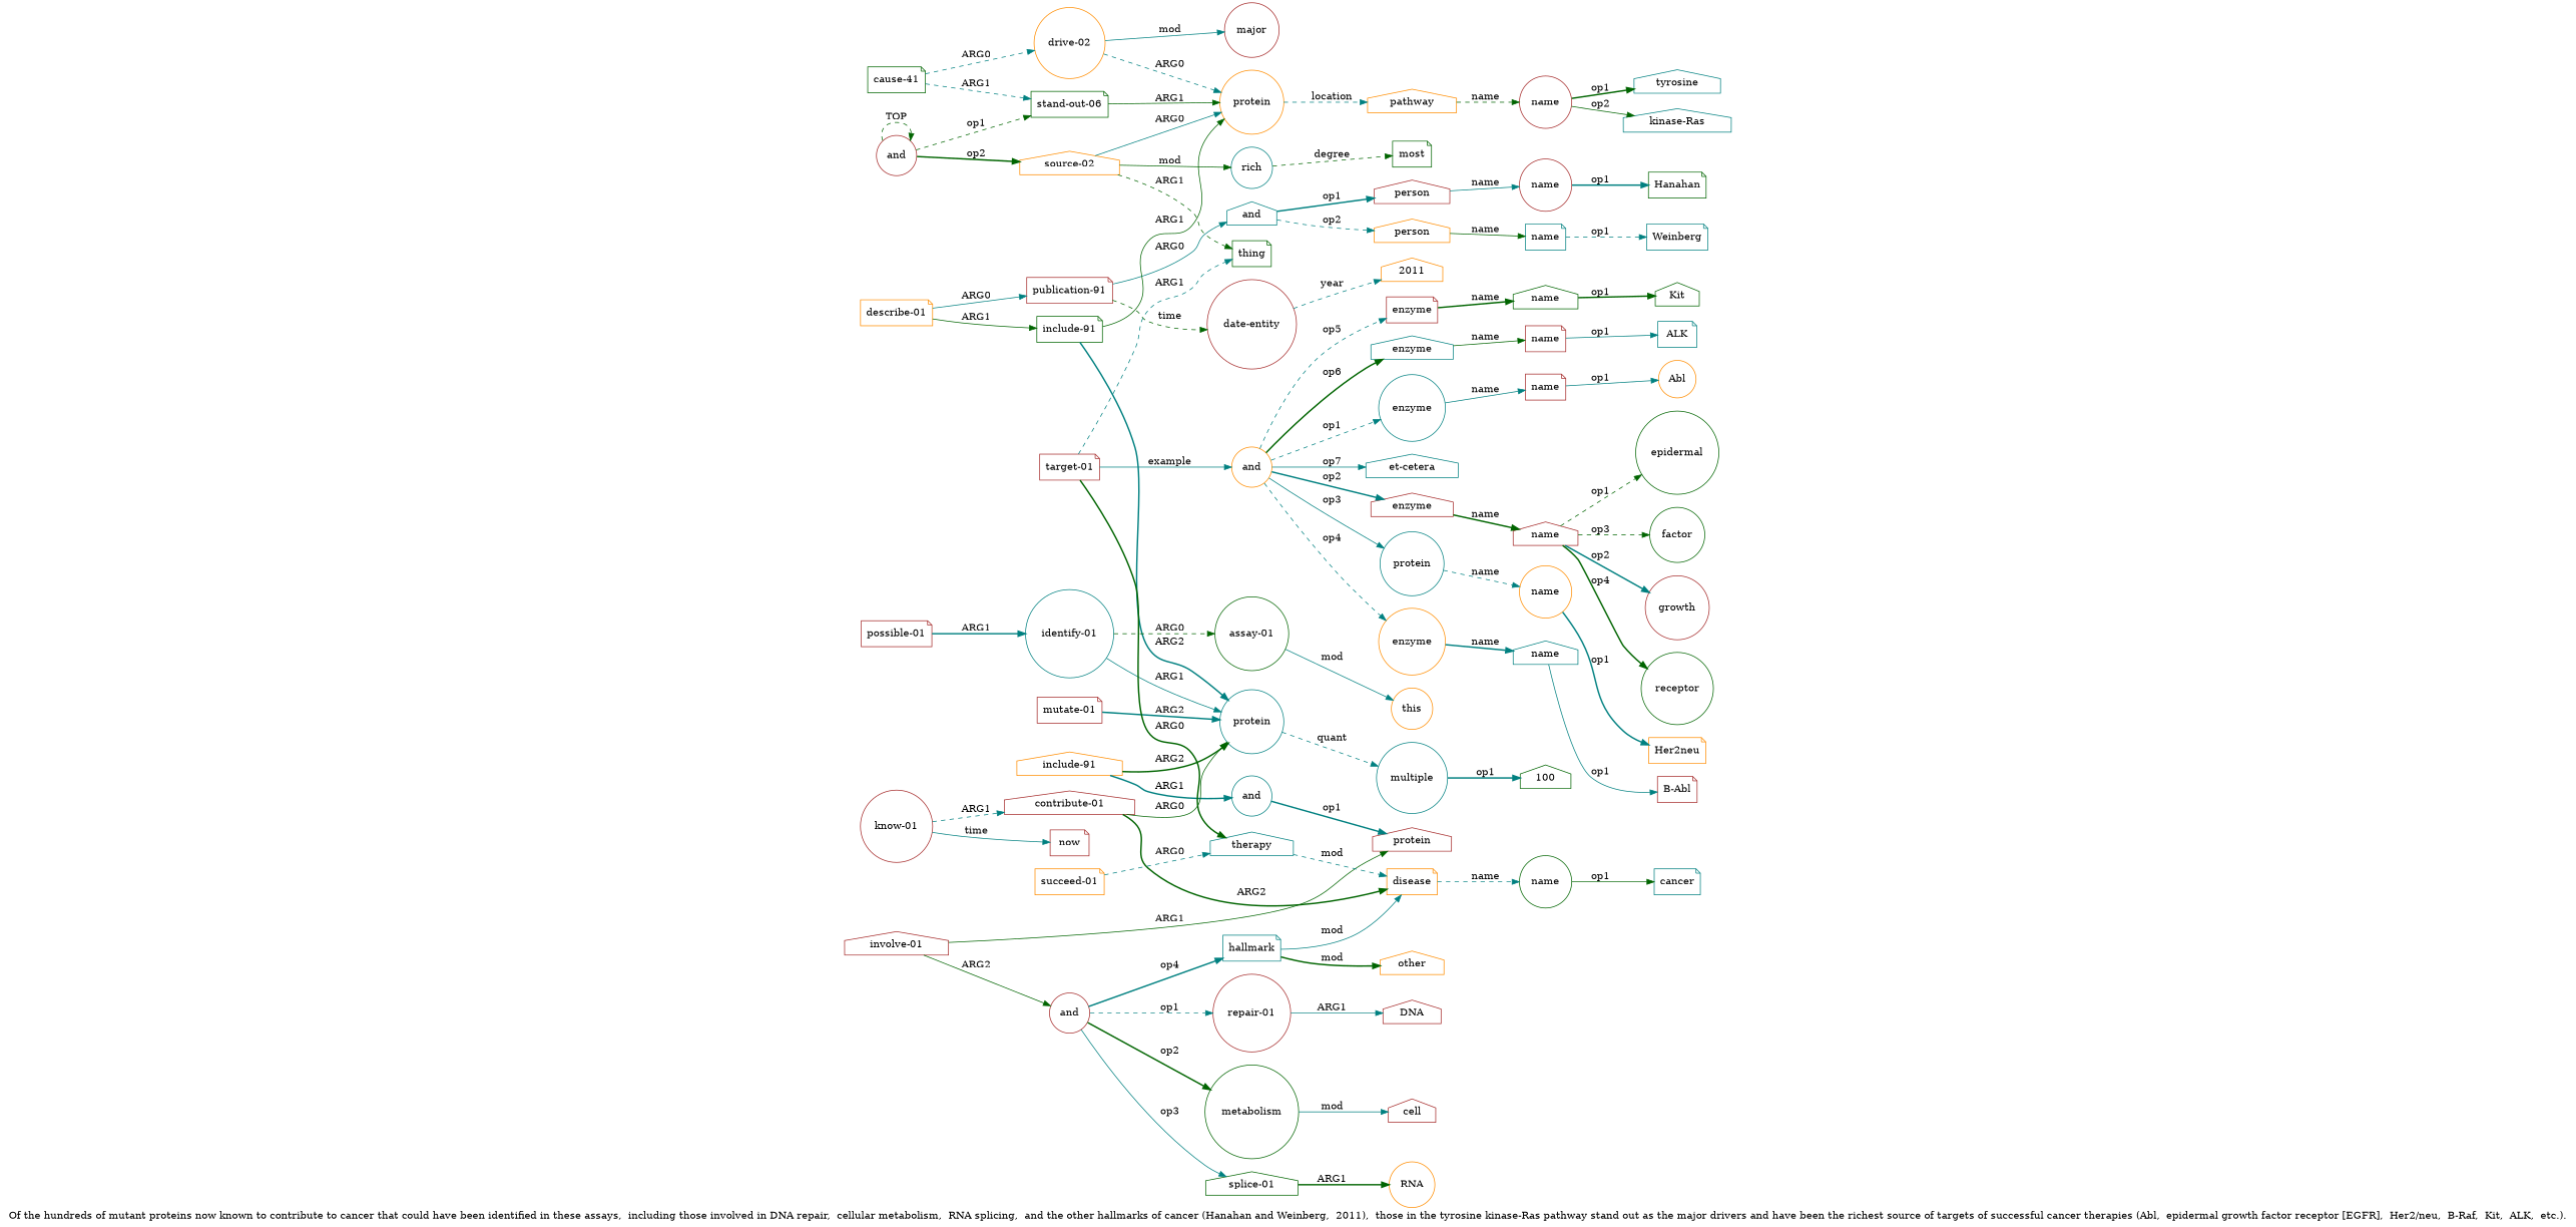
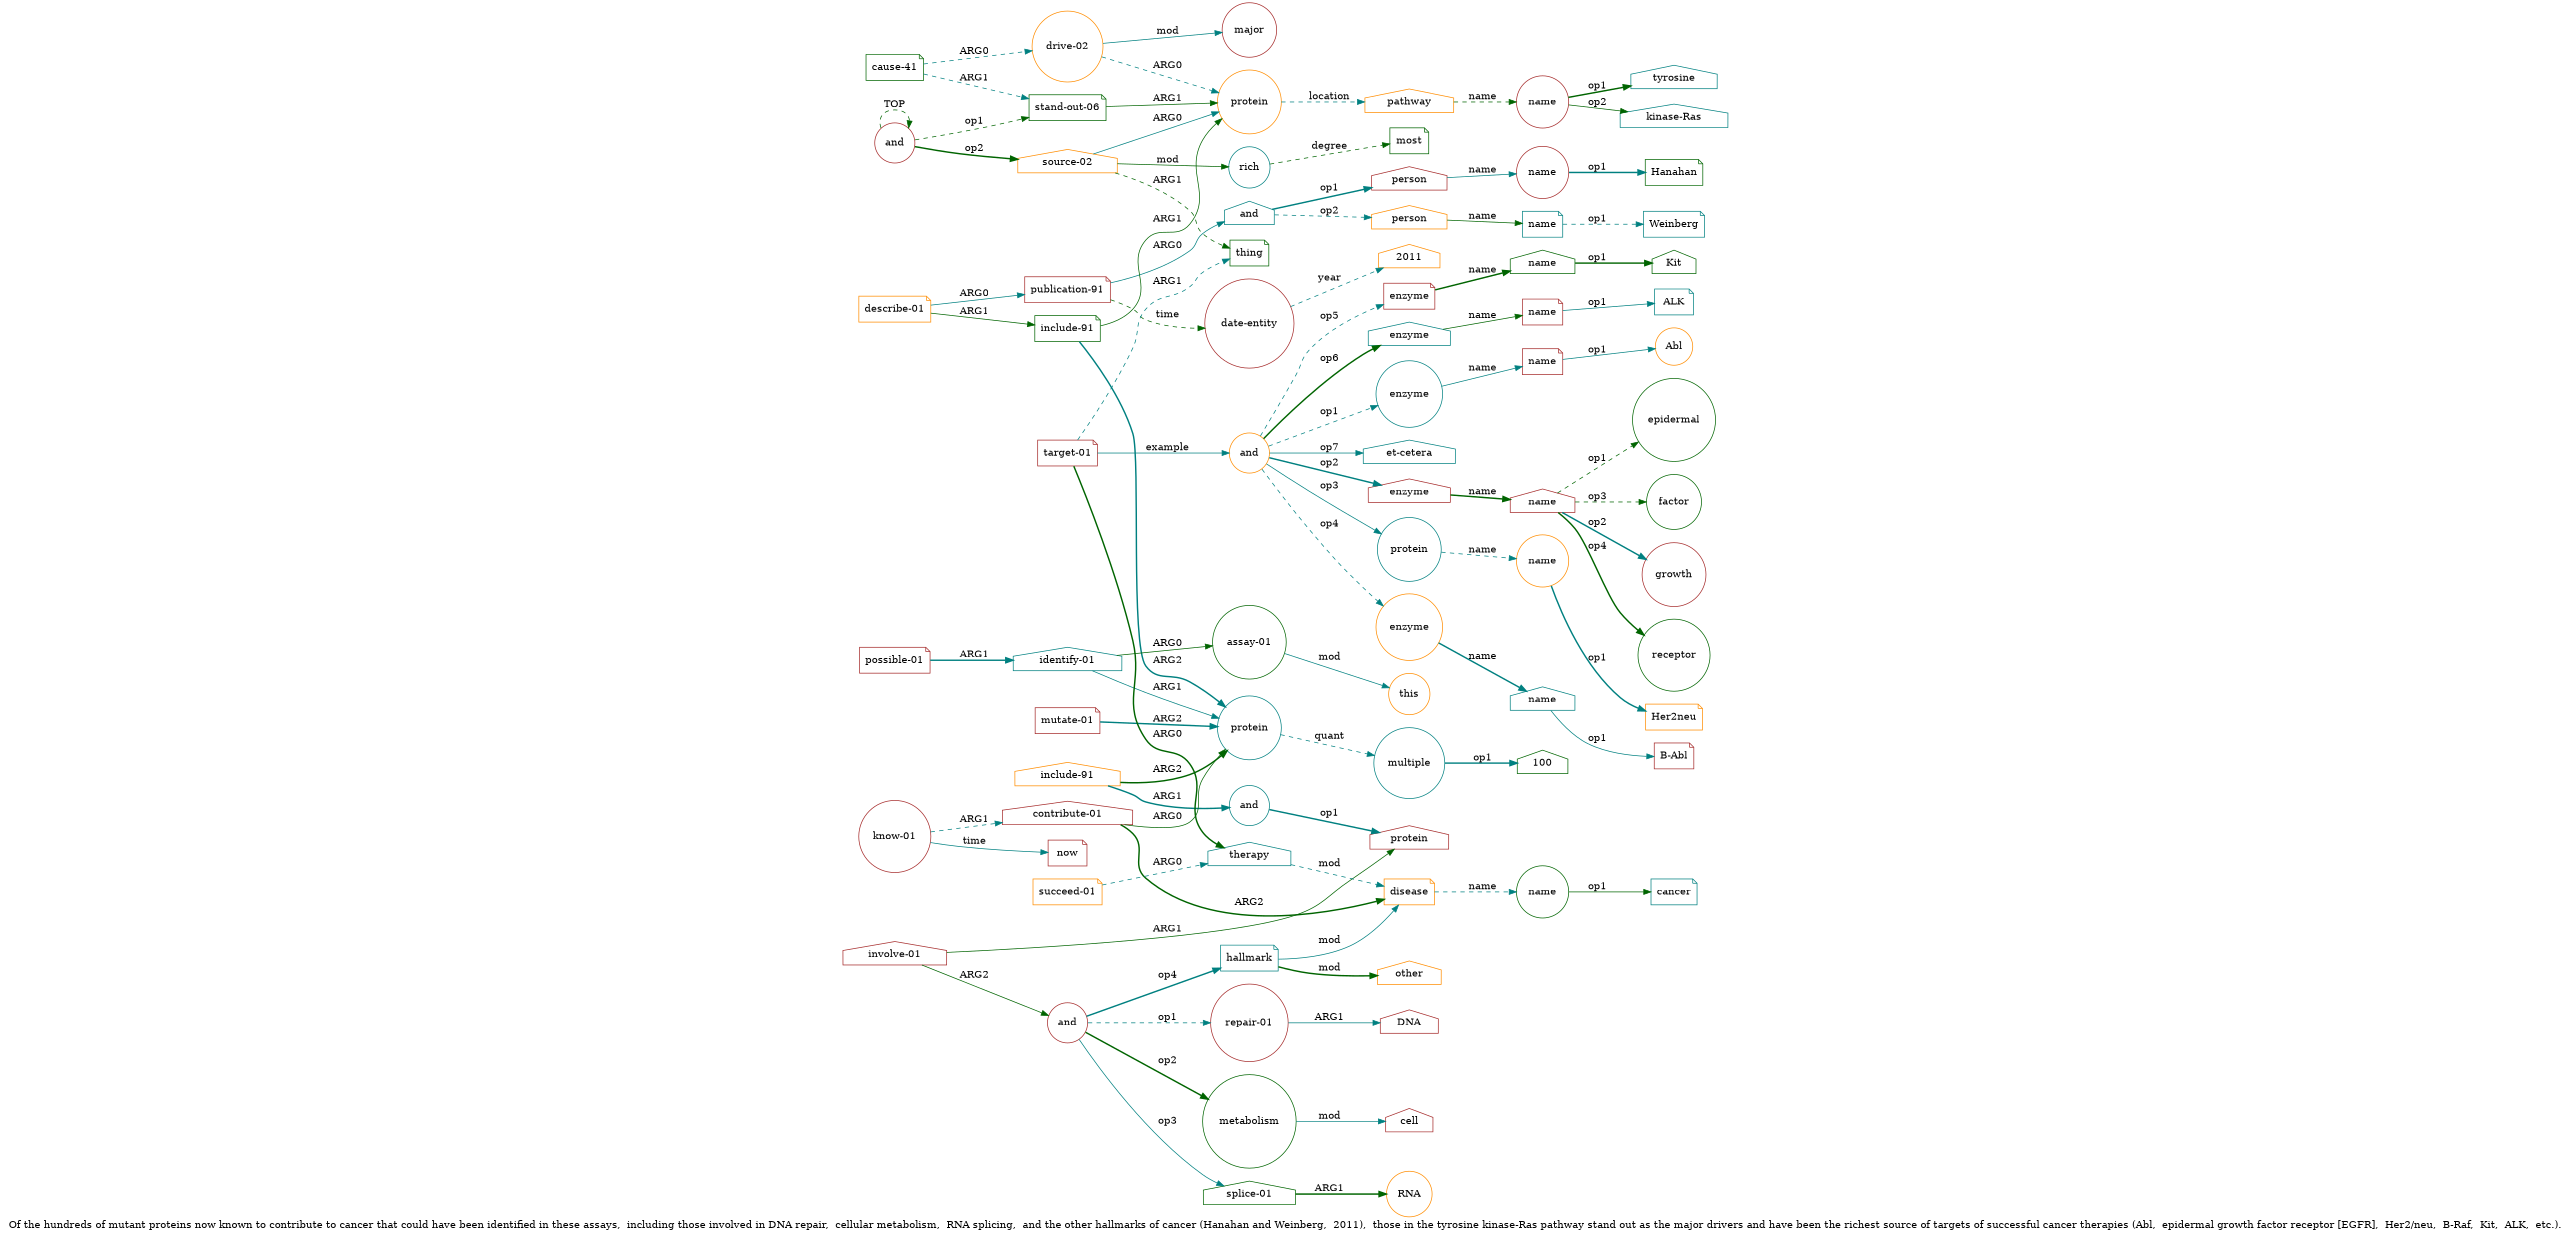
  digraph {
    label="Of the hundreds of mutant proteins now known to contribute to cancer that could have been identified in these assays,  including those involved in DNA repair,  cellular metabolism,  RNA splicing,  and the other hallmarks of cancer (Hanahan and Weinberg,  2011),  those in the tyrosine kinase-Ras pathway stand out as the major drivers and have been the richest source of targets of successful cancer therapies (Abl,  epidermal growth factor receptor [EGFR],  Her2/neu,  B-Raf,  Kit,  ALK,  etc.)."
    rankdir=LR
    node [color=brown gold_ind=-1 gold_label=name shape=circle test_ind=-1 test_label=name]
    edge [color=teal gold_label=op1 style=solid test_label=op1]
    n1 [gold_ind=20 gold_label=and label=and test_ind=20 test_label=and]
    n2 [gold_ind=21 gold_label="repair-01" label="repair-01" test_ind=21 test_label="repair-01"]
    n3 [color=darkgreen gold_ind=23 gold_label=metabolism label=metabolism test_ind=23 test_label=metabolism]
    n4 [color=darkgreen gold_ind=25 gold_label="splice-01" label="splice-01" shape=house test_ind=25 test_label="splice-01"]
    n5 [color=teal gold_ind=27 gold_label=hallmark label=hallmark shape=note test_ind=27 test_label=hallmark]
    n6 [gold_ind=22 gold_label=DNA label=DNA shape=house test_ind=22 test_label=DNA]
    n7 [gold_ind=24 gold_label=cell label=cell shape=house test_ind=24 test_label=cell]
    n8 [color=darkorange gold_ind=26 gold_label=RNA label=RNA test_ind=26 test_label=RNA]
    n9 [color=darkorange gold_ind=28 gold_label=other label=other shape=house test_ind=28 test_label=other]
    n10 [color=darkorange gold_ind=44 gold_label=disease label=disease shape=note test_ind=44 test_label=disease]
    n11 [color=darkgreen gold_ind=45 label=name test_ind=45]
    n12 [color=teal gold_label=cancer label=cancer shape=note test_label=cancer]
    n13 [color=darkorange gold_ind=29 gold_label="describe-01" label="describe-01" shape=note test_ind=29 test_label="describe-01"]
    n14 [gold_ind=30 gold_label="publication-91" label="publication-91" shape=note test_ind=30 test_label="publication-91"]
    n15 [color=darkgreen gold_ind=5 gold_label="include-91" label="include-91" shape=note test_ind=5 test_label="include-91"]
    n16 [color=teal gold_ind=31 gold_label=and label=and shape=house test_ind=31 test_label=and]
    n17 [gold_ind=36 gold_label="date-entity" label="date-entity" test_ind=36 test_label="date-entity"]
    n18 [color=teal gold_ind=6 gold_label=protein label=protein test_ind=6 test_label=protein]
    n19 [color=darkorange gold_ind=2 gold_label=protein label=protein test_ind=2 test_label=protein]
    n20 [color=darkorange gold_ind=34 gold_label=person label=person shape=house test_ind=34 test_label=person]
    n21 [gold_ind=32 gold_label=person label=person shape=house test_ind=32 test_label=person]
    n22 [color=darkorange gold_label=2011 label=2011 shape=house test_label=2011]
    n23 [color=teal gold_ind=8 gold_label=multiple label=multiple test_ind=8 test_label=multiple]
    n24 [color=darkorange gold_ind=3 gold_label=pathway label=pathway shape=house test_ind=3 test_label=pathway]
    n25 [color=teal gold_ind=60 gold_label="et-cetera" label="et-cetera" shape=house test_ind=60 test_label="et-cetera"]
    n26 [color=teal gold_ind=35 label=name shape=note test_ind=35]
    n27 [gold_ind=33 label=name test_ind=33]
    n28 [color=teal gold_label=Weinberg label=Weinberg shape=note test_label=Weinberg]
    n29 [color=darkgreen gold_label=Hanahan label=Hanahan shape=note test_label=Hanahan]
    n30 [color=darkgreen gold_ind=62 gold_label=most label=most shape=note test_ind=62 test_label=most]
    n31 [color=darkgreen gold_label=Kit label=Kit shape=house test_label=Kit]
    n32 [color=darkorange gold_label=Abl label=Abl test_label=Abl]
    n33 [color=darkgreen gold_ind=37 gold_label="cause-01" label="cause-41" shape=note test_ind=37 test_label="cause-01"]
    n34 [color=darkorange gold_ind=38 gold_label="drive-02" label="drive-02" test_ind=38 test_label="drive-02"]
    n35 [color=darkgreen gold_ind=1 gold_label="stand-out-06" label="stand-out-06" shape=note test_ind=1 test_label="stand-out-06"]
    n36 [gold_ind=39 gold_label=major label=major test_ind=39 test_label=major]
    n37 [gold_label="B-Raf" label="B-Abl" shape=note test_label="B-Raf"]
    n38 [color=darkgreen gold_label=epidermal label=epidermal test_label=epidermal]
    n39 [color=teal gold_label=tyrosine label=tyrosine shape=house test_label=tyrosine]
    n40 [gold_ind=51 label=name shape=house test_ind=51]
    n41 [color=darkgreen gold_label=factor label=factor test_label=factor]
    n42 [gold_label=growth label=growth test_label=growth]
    n43 [color=darkgreen gold_label=receptor label=receptor test_label=receptor]
    n44 [gold_ind=50 gold_label=enzyme label=enzyme shape=house test_ind=50 test_label=enzyme]
    n45 [color=darkorange gold_ind=53 label=name test_ind=53]
    n46 [color=darkorange gold_label=Her2neu label=Her2neu shape=note test_label=Her2neu]
    n47 [color=teal gold_ind=52 gold_label=protein label=protein test_ind=52 test_label=protein]
    n48 [color=teal gold_ind=55 label=name shape=house test_ind=55]
    n49 [color=darkorange gold_ind=54 gold_label=enzyme label=enzyme test_ind=54 test_label=enzyme]
    n50 [color=darkgreen gold_ind=57 label=name shape=house test_ind=57]
    n51 [gold_ind=56 gold_label=enzyme label=enzyme shape=note test_ind=56 test_label=enzyme]
    n52 [gold_ind=59 label=name shape=note test_ind=59]
    n53 [color=teal gold_label=ALK label=ALK shape=note test_label=ALK]
    n54 [color=teal gold_ind=58 gold_label=enzyme label=enzyme shape=house test_ind=58 test_label=enzyme]
    n55 [gold_ind=15 gold_label="possible-01" label="possible-01" shape=note test_ind=15 test_label="possible-01"]
-   n56 [color=teal gold_ind=12 gold_label="identify-01" label="identify-01" test_ind=12 test_label="identify-01"]
+   n56 [color=teal gold_ind=12 gold_label="identify-01" label="identify-01" shape=house test_ind=12 test_label="identify-01"]
    n57 [color=darkgreen gold_ind=13 gold_label="assay-01" label="assay-01" test_ind=13 test_label="assay-01"]
    n58 [color=darkorange gold_ind=14 gold_label=this label=this test_ind=14 test_label=this]
    n59 [color=teal gold_ind=17 gold_label=and label=and test_ind=17 test_label=and]
    n60 [gold_ind=18 gold_label=protein label=protein shape=house test_ind=18 test_label=protein]
    n61 [color=darkorange gold_ind=16 gold_label="include-91" label="include-91" shape=house test_ind=16 test_label="include-91"]
    n62 [color=darkgreen gold_label=100 label=100 shape=house test_label=100]
    n63 [gold_ind=11 gold_label=now label=now shape=note test_ind=11 test_label=now]
    n64 [gold_ind=10 gold_label="know-01" label="know-01" test_ind=10 test_label="know-01"]
    n65 [gold_ind=9 gold_label="contribute-01" label="contribute-01" shape=house test_ind=9 test_label="contribute-01"]
    n66 [gold_ind=4 label=name test_ind=4]
    n67 [gold_ind=19 gold_label="involve-01" label="involve-01" shape=house test_ind=19 test_label="involve-01"]
    n68 [color=teal gold_label="kinase-Ras" label="kinase-Ras" shape=house test_label="kinase-Ras"]
    n69 [color=teal gold_ind=61 gold_label=rich label=rich test_ind=61 test_label=rich]
    n70 [gold_ind=0 gold_label=and label=and test_ind=0 test_label=and]
    n71 [color=darkorange gold_ind=40 gold_label="source-02" label="source-02" shape=house test_ind=40 test_label="source-02"]
    n72 [color=darkgreen gold_ind=41 gold_label=thing label=thing shape=note test_ind=41 test_label=thing]
    n73 [gold_ind=7 gold_label="mutate-01" label="mutate-01" shape=note test_ind=7 test_label="mutate-01"]
    n74 [color=darkorange gold_ind=46 gold_label="succeed-01" label="succeed-01" shape=note test_ind=46 test_label="succeed-01"]
    n75 [color=teal gold_ind=43 gold_label=therapy label=therapy shape=house test_ind=43 test_label=therapy]
    n76 [color=darkorange gold_ind=47 gold_label=and label=and test_ind=47 test_label=and]
    n77 [color=teal gold_ind=48 gold_label=enzyme label=enzyme test_ind=48 test_label=enzyme]
    n78 [gold_ind=49 label=name shape=note test_ind=49]
    n79 [gold_ind=42 gold_label="target-01" label="target-01" shape=note test_ind=42 test_label="target-01"]
    n1 -> n2 [label=op1 style=dashed]
    n1 -> n3 [color=darkgreen gold_label=op2 label=op2 style=bold test_label=op2]
    n1 -> n4 [gold_label=op3 label=op3 test_label=op3]
    n1 -> n5 [gold_label=op4 label=op4 style=bold test_label=op4]
    n2 -> n6 [gold_label=ARG1 label=ARG1 test_label=ARG1]
    n3 -> n7 [gold_label=mod label=mod test_label=mod]
    n4 -> n8 [color=darkgreen gold_label=ARG1 label=ARG1 style=bold test_label=ARG1]
    n5 -> n9 [color=darkgreen gold_label=mod label=mod style=bold test_label=mod]
    n5 -> n10 [gold_label=mod label=mod test_label=mod]
    n10 -> n11 [gold_label=name label=name style=dashed test_label=name]
    n11 -> n12 [color=darkgreen label=op1]
    n13 -> n14 [gold_label=ARG0 label=ARG0 test_label=ARG0]
    n13 -> n15 [color=darkgreen gold_label=ARG1 label=ARG1 test_label=ARG1]
    n14 -> n16 [gold_label=ARG0 label=ARG0 test_label=ARG0]
    n14 -> n17 [color=darkgreen gold_label=time label=time style=dashed test_label=time]
    n15 -> n18 [gold_label=ARG2 label=ARG2 style=bold test_label=ARG2]
    n15 -> n19 [color=darkgreen gold_label=ARG1 label=ARG1 test_label=ARG1]
    n16 -> n20 [gold_label=op2 label=op2 style=dashed test_label=op2]
    n16 -> n21 [label=op1 style=bold]
    n17 -> n22 [gold_label=year label=year style=dashed test_label=year]
    n18 -> n23 [gold_label=quant label=quant style=dashed test_label=quant]
    n19 -> n24 [gold_label=location label=location style=dashed test_label=location]
    n20 -> n26 [color=darkgreen gold_label=name label=name test_label=name]
    n21 -> n27 [gold_label=name label=name test_label=name]
    n23 -> n62 [label=op1 style=bold]
    n24 -> n66 [color=darkgreen gold_label=name label=name style=dashed test_label=name]
    n26 -> n28 [label=op1 style=dashed]
    n27 -> n29 [label=op1 style=bold]
    n33 -> n34 [gold_label=ARG0 label=ARG0 style=dashed test_label=ARG0]
    n33 -> n35 [gold_label=ARG1 label=ARG1 style=dashed test_label=ARG1]
    n34 -> n19 [gold_label=ARG0 label=ARG0 style=dashed test_label=ARG0]
    n34 -> n36 [gold_label=mod label=mod test_label=mod]
    n35 -> n19 [color=darkgreen gold_label=ARG1 label=ARG1 test_label=ARG1]
    n40 -> n38 [color=darkgreen label=op1 style=dashed]
    n40 -> n41 [color=darkgreen gold_label=op3 label=op3 style=dashed test_label=op3]
    n40 -> n42 [gold_label=op2 label=op2 style=bold test_label=op2]
    n40 -> n43 [color=darkgreen gold_label=op4 label=op4 style=bold test_label=op4]
    n44 -> n40 [color=darkgreen gold_label=name label=name style=bold test_label=name]
    n45 -> n46 [label=op1 style=bold]
    n47 -> n45 [gold_label=name label=name style=dashed test_label=name]
    n48 -> n37 [label=op1]
    n49 -> n48 [gold_label=name label=name style=bold test_label=name]
    n50 -> n31 [color=darkgreen label=op1 style=bold]
    n51 -> n50 [color=darkgreen gold_label=name label=name style=bold test_label=name]
    n52 -> n53 [label=op1]
    n54 -> n52 [color=darkgreen gold_label=name label=name test_label=name]
    n55 -> n56 [gold_label=ARG1 label=ARG1 style=bold test_label=ARG1]
    n56 -> n18 [gold_label=ARG1 label=ARG1 test_label=ARG1]
-   n56 -> n57 [color=darkgreen gold_label=ARG0 label=ARG0 style=dashed test_label=ARG0]
+   n56 -> n57 [color=darkgreen gold_label=ARG0 label=ARG0 test_label=ARG0]
    n57 -> n58 [gold_label=mod label=mod test_label=mod]
    n59 -> n60 [label=op1 style=bold]
    n61 -> n18 [color=darkgreen gold_label=ARG2 label=ARG2 style=bold test_label=ARG2]
    n61 -> n59 [gold_label=ARG1 label=ARG1 style=bold test_label=ARG1]
    n64 -> n63 [gold_label=time label=time test_label=time]
    n64 -> n65 [gold_label=ARG1 label=ARG1 style=dashed test_label=ARG1]
    n65 -> n10 [color=darkgreen gold_label=ARG2 label=ARG2 style=bold test_label=ARG2]
    n65 -> n18 [color=darkgreen gold_label=ARG0 label=ARG0 test_label=ARG0]
    n66 -> n39 [color=darkgreen label=op1 style=bold]
    n66 -> n68 [color=darkgreen gold_label=op2 label=op2 test_label=op2]
    n67 -> n1 [color=darkgreen gold_label=ARG2 label=ARG2 test_label=ARG2]
    n67 -> n60 [color=darkgreen gold_label=ARG1 label=ARG1 test_label=ARG1]
    n69 -> n30 [color=darkgreen gold_label=degree label=degree style=dashed test_label=degree]
    n70 -> n35 [color=darkgreen label=op1 style=dashed]
    n70 -> n70 [color=darkgreen gold_label=TOP label=TOP style=dashed test_label=TOP]
    n70 -> n71 [color=darkgreen gold_label=op2 label=op2 style=bold test_label=op2]
    n71 -> n19 [gold_label=ARG0 label=ARG0 test_label=ARG0]
    n71 -> n69 [color=darkgreen gold_label=mod label=mod test_label=mod]
    n71 -> n72 [color=darkgreen gold_label=ARG1 label=ARG1 style=dashed test_label=ARG1]
    n73 -> n18 [gold_label=ARG2 label=ARG2 style=bold test_label=ARG2]
    n74 -> n75 [gold_label=ARG0 label=ARG0 style=dashed test_label=ARG0]
    n75 -> n10 [gold_label=mod label=mod style=dashed test_label=mod]
    n76 -> n25 [gold_label=op7 label=op7 test_label=op7]
    n76 -> n44 [gold_label=op2 label=op2 style=bold test_label=op2]
    n76 -> n47 [gold_label=op3 label=op3 test_label=op3]
    n76 -> n49 [gold_label=op4 label=op4 style=dashed test_label=op4]
    n76 -> n51 [gold_label=op5 label=op5 style=dashed test_label=op5]
    n76 -> n54 [color=darkgreen gold_label=op6 label=op6 style=bold test_label=op6]
    n76 -> n77 [label=op1 style=dashed]
    n77 -> n78 [gold_label=name label=name test_label=name]
    n78 -> n32 [label=op1]
    n79 -> n72 [gold_label=ARG1 label=ARG1 style=dashed test_label=ARG1]
    n79 -> n75 [color=darkgreen gold_label=ARG0 label=ARG0 style=bold test_label=ARG0]
    n79 -> n76 [gold_label=example label=example test_label=example]
  }
